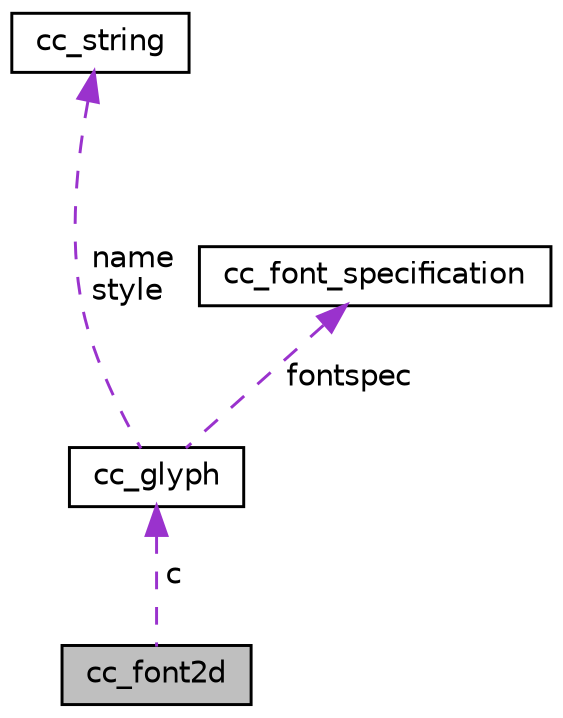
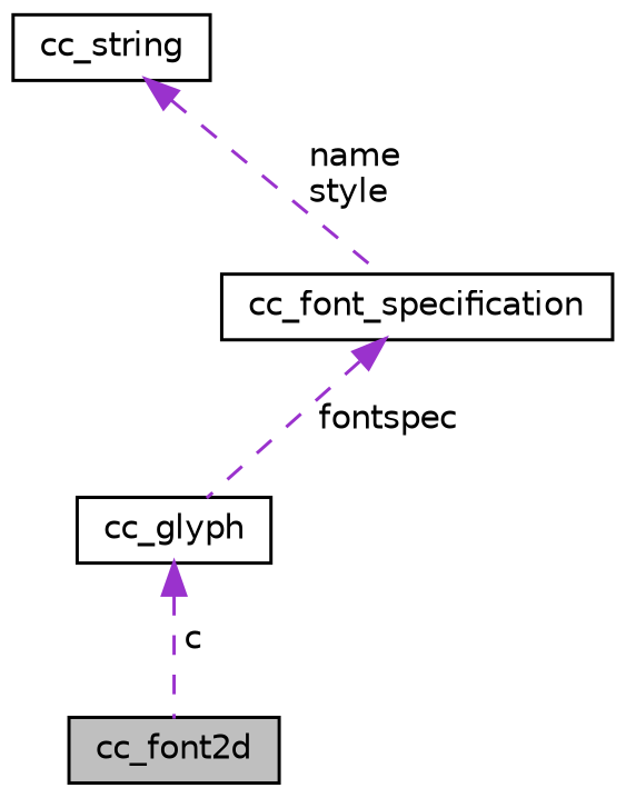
  digraph {
    node [color=black fillcolor=white fontname=Helvetica fontsize=10 shape=record style=filled]
    edge [color=darkorchid3 dir=back fontname=Helvetica fontsize=10 labelfontname=Helvetica labelfontsize=10 style=dashed]
    n1 [fillcolor=grey75 fontcolor=black height=0.2 label=cc_font2d width=0.4]
    n2 [height=0.2 label=cc_glyph width=0.4]
    n3 [height=0.2 label=cc_font_specification width=0.4]
    n4 [height=0.2 label=cc_string width=0.4]
    n2 -> n1 [label=" c"]
    n3 -> n2 [label=" fontspec"]
-   n4 -> n2 [label=" name\nstyle"]
+   n4 -> n3 [label=" name\nstyle"]
  }
